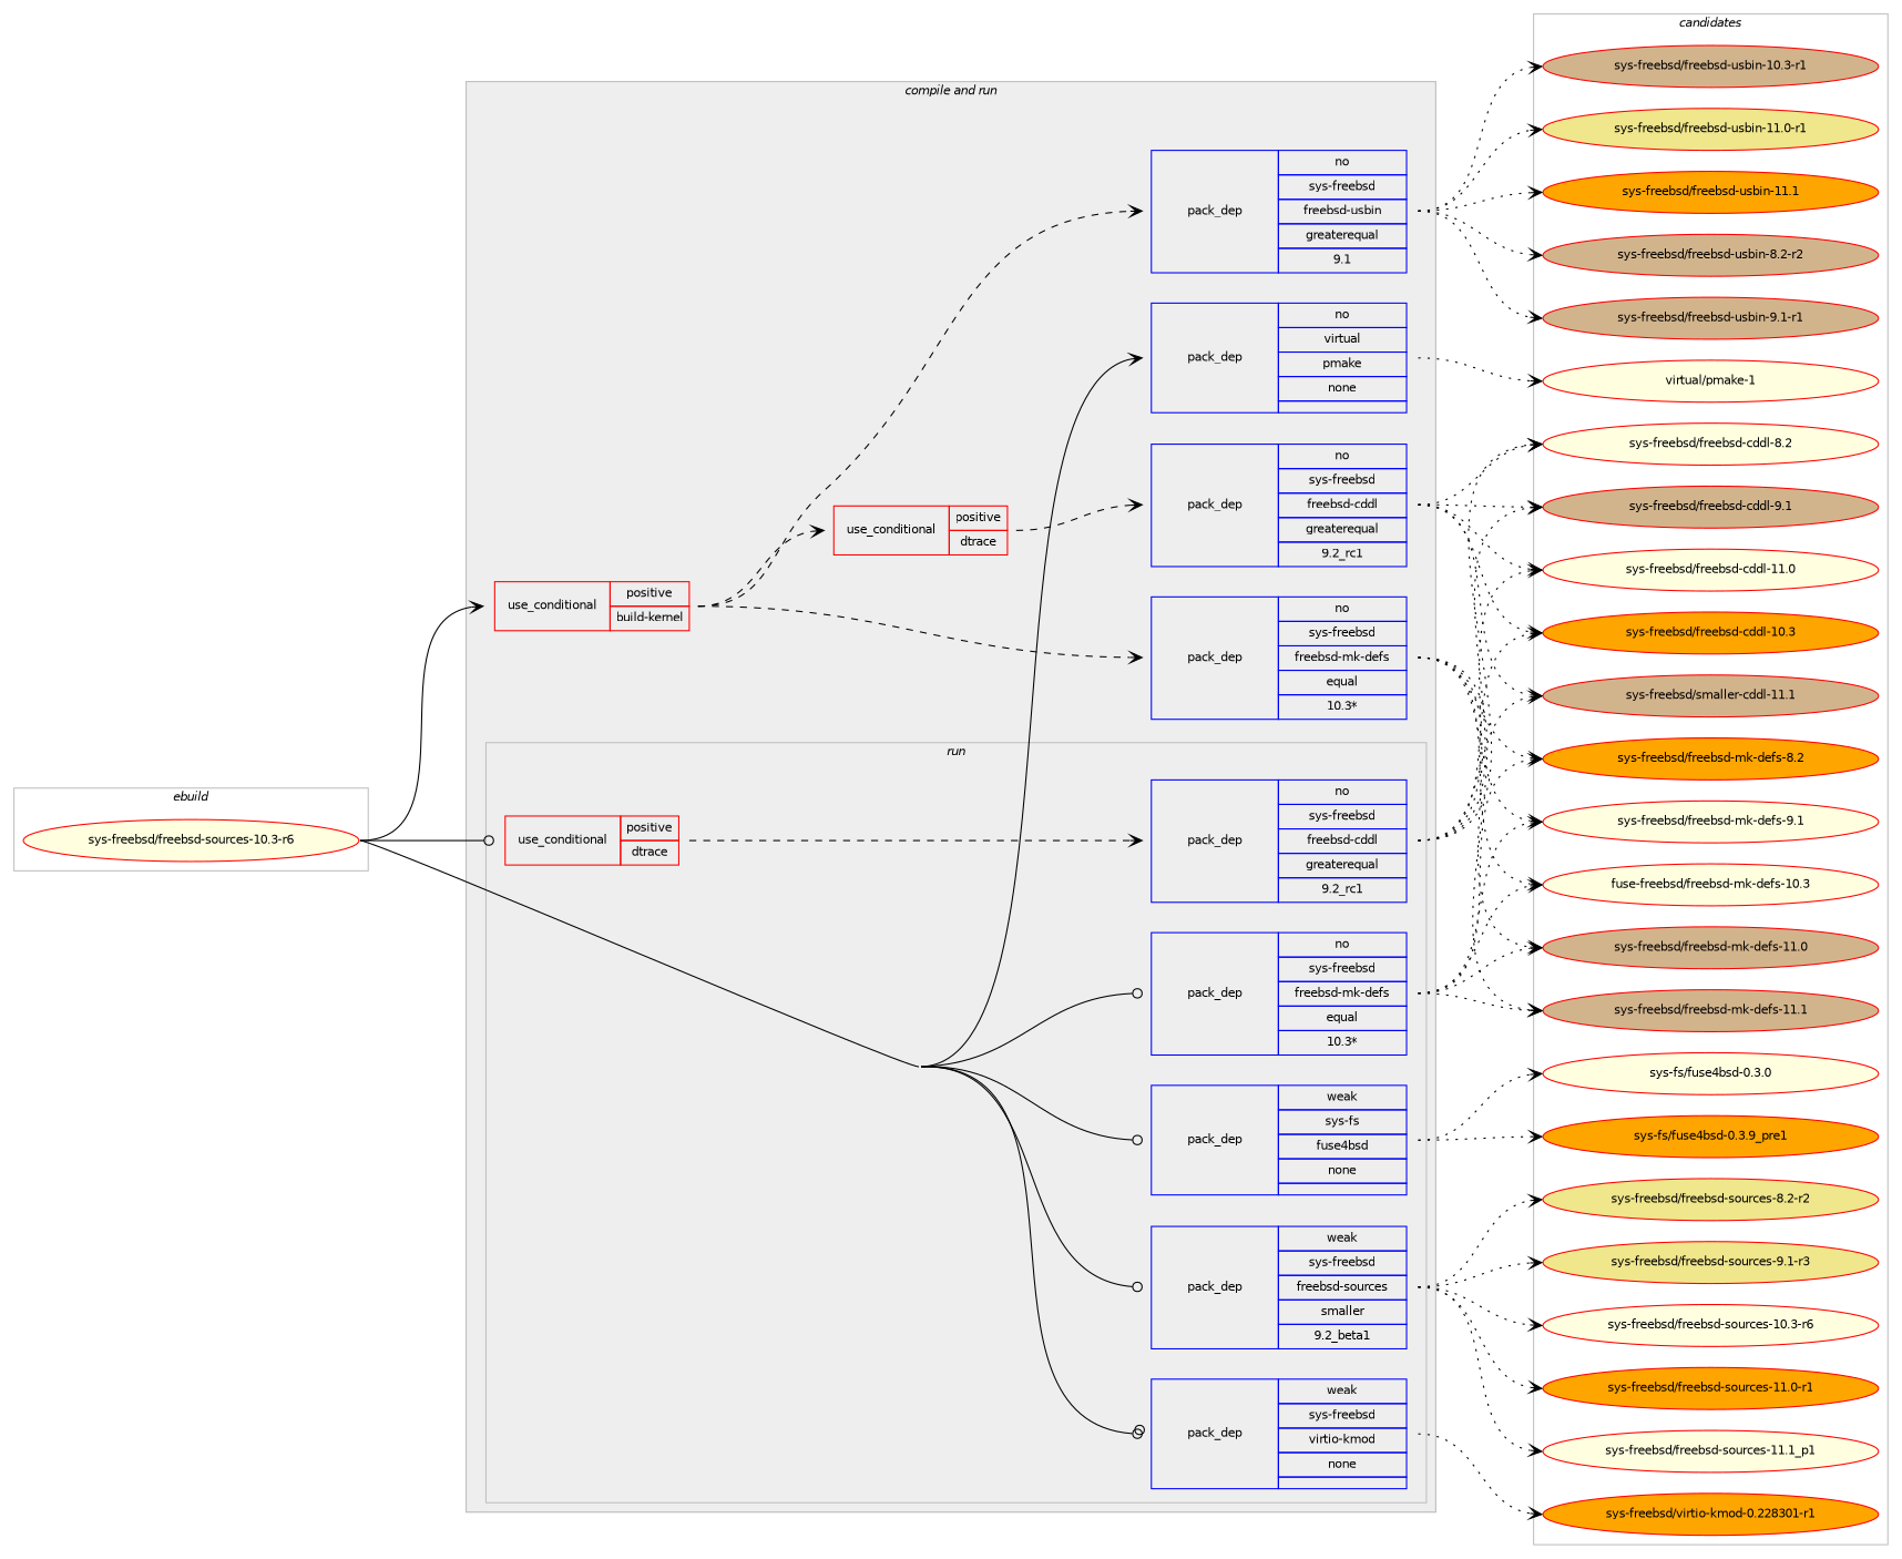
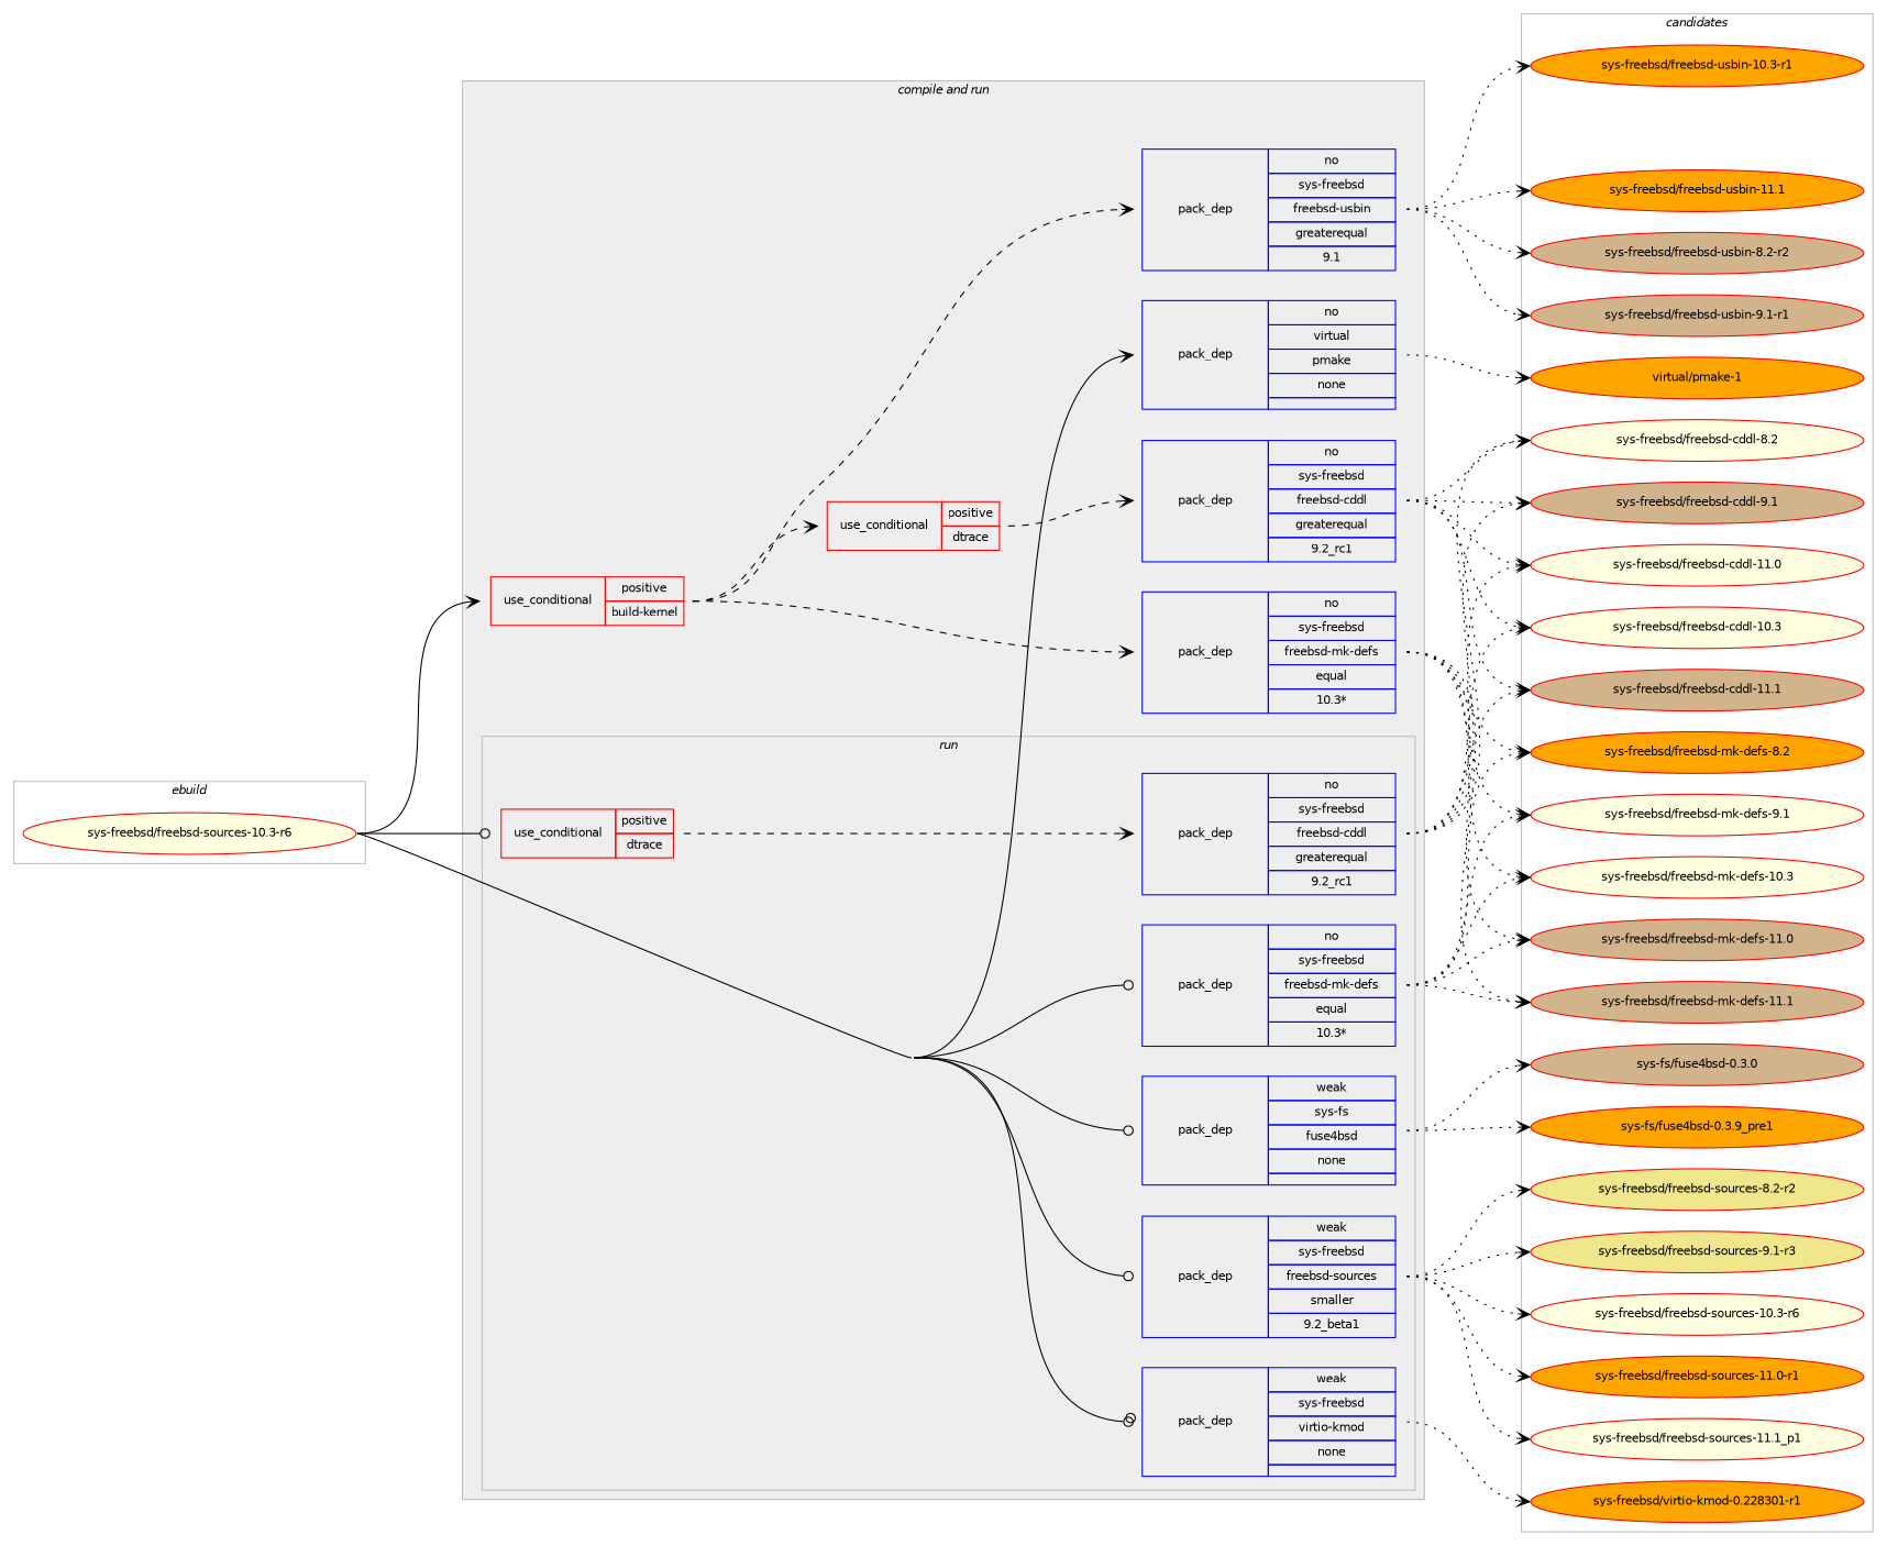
  digraph {
    compound=true
    concentrate=true
    fontname=Helvetica
    fontsize=10
    newrank=true
    rankdir=LR
    ranksep=1.5
    node [color=red fontname=Helvetica fontsize=10 style=filled]
    edge [arrowhead=vee headport=w style=dotted tailport=e weight=100]
    n1 [fillcolor=lightyellow label="sys-freebsd/freebsd-sources-10.3-r6" width=4]
    n2 [color=blue label=<<TABLE BORDER="0" CELLBORDER="1" CELLSPACING="0" CELLPADDING="4" WIDTH="220"><TR><TD ROWSPAN="6" CELLPADDING="30">pack_dep</TD></TR><TR><TD WIDTH="110">no</TD></TR><TR><TD>sys-freebsd</TD></TR><TR><TD>freebsd-cddl</TD></TR><TR><TD>greaterequal</TD></TR><TR><TD>9.2_rc1</TD></TR></TABLE>> shape=none style=""]
    n3 [label=<<TABLE BORDER="0" CELLBORDER="1" CELLSPACING="0" CELLPADDING="4"><TR><TD ROWSPAN="3" CELLPADDING="10">use_conditional</TD></TR><TR><TD>positive</TD></TR><TR><TD>dtrace</TD></TR></TABLE>> shape=none style=""]
    n4 [color=blue label=<<TABLE BORDER="0" CELLBORDER="1" CELLSPACING="0" CELLPADDING="4" WIDTH="220"><TR><TD ROWSPAN="6" CELLPADDING="30">pack_dep</TD></TR><TR><TD WIDTH="110">no</TD></TR><TR><TD>sys-freebsd</TD></TR><TR><TD>freebsd-usbin</TD></TR><TR><TD>greaterequal</TD></TR><TR><TD>9.1</TD></TR></TABLE>> shape=none style=""]
    n5 [color=blue label=<<TABLE BORDER="0" CELLBORDER="1" CELLSPACING="0" CELLPADDING="4" WIDTH="220"><TR><TD ROWSPAN="6" CELLPADDING="30">pack_dep</TD></TR><TR><TD WIDTH="110">no</TD></TR><TR><TD>sys-freebsd</TD></TR><TR><TD>freebsd-mk-defs</TD></TR><TR><TD>equal</TD></TR><TR><TD>10.3*</TD></TR></TABLE>> shape=none style=""]
    n6 [label=<<TABLE BORDER="0" CELLBORDER="1" CELLSPACING="0" CELLPADDING="4"><TR><TD ROWSPAN="3" CELLPADDING="10">use_conditional</TD></TR><TR><TD>positive</TD></TR><TR><TD>build-kernel</TD></TR></TABLE>> shape=none style=""]
    n7 [color=blue label=<<TABLE BORDER="0" CELLBORDER="1" CELLSPACING="0" CELLPADDING="4" WIDTH="220"><TR><TD ROWSPAN="6" CELLPADDING="30">pack_dep</TD></TR><TR><TD WIDTH="110">no</TD></TR><TR><TD>virtual</TD></TR><TR><TD>pmake</TD></TR><TR><TD>none</TD></TR><TR><TD></TD></TR></TABLE>> shape=none style=""]
    n8 [color=blue label=<<TABLE BORDER="0" CELLBORDER="1" CELLSPACING="0" CELLPADDING="4" WIDTH="220"><TR><TD ROWSPAN="6" CELLPADDING="30">pack_dep</TD></TR><TR><TD WIDTH="110">no</TD></TR><TR><TD>sys-freebsd</TD></TR><TR><TD>freebsd-cddl</TD></TR><TR><TD>greaterequal</TD></TR><TR><TD>9.2_rc1</TD></TR></TABLE>> shape=none style=""]
    n9 [label=<<TABLE BORDER="0" CELLBORDER="1" CELLSPACING="0" CELLPADDING="4"><TR><TD ROWSPAN="3" CELLPADDING="10">use_conditional</TD></TR><TR><TD>positive</TD></TR><TR><TD>dtrace</TD></TR></TABLE>> shape=none style=""]
    n10 [color=blue label=<<TABLE BORDER="0" CELLBORDER="1" CELLSPACING="0" CELLPADDING="4" WIDTH="220"><TR><TD ROWSPAN="6" CELLPADDING="30">pack_dep</TD></TR><TR><TD WIDTH="110">no</TD></TR><TR><TD>sys-freebsd</TD></TR><TR><TD>freebsd-mk-defs</TD></TR><TR><TD>equal</TD></TR><TR><TD>10.3*</TD></TR></TABLE>> shape=none style=""]
    n11 [color=blue label=<<TABLE BORDER="0" CELLBORDER="1" CELLSPACING="0" CELLPADDING="4" WIDTH="220"><TR><TD ROWSPAN="6" CELLPADDING="30">pack_dep</TD></TR><TR><TD WIDTH="110">weak</TD></TR><TR><TD>sys-freebsd</TD></TR><TR><TD>freebsd-sources</TD></TR><TR><TD>smaller</TD></TR><TR><TD>9.2_beta1</TD></TR></TABLE>> shape=none style=""]
    n12 [color=blue label=<<TABLE BORDER="0" CELLBORDER="1" CELLSPACING="0" CELLPADDING="4" WIDTH="220"><TR><TD ROWSPAN="6" CELLPADDING="30">pack_dep</TD></TR><TR><TD WIDTH="110">weak</TD></TR><TR><TD>sys-freebsd</TD></TR><TR><TD>virtio-kmod</TD></TR><TR><TD>none</TD></TR><TR><TD></TD></TR></TABLE>> shape=none style=""]
    n13 [color=blue label=<<TABLE BORDER="0" CELLBORDER="1" CELLSPACING="0" CELLPADDING="4" WIDTH="220"><TR><TD ROWSPAN="6" CELLPADDING="30">pack_dep</TD></TR><TR><TD WIDTH="110">weak</TD></TR><TR><TD>sys-fs</TD></TR><TR><TD>fuse4bsd</TD></TR><TR><TD>none</TD></TR><TR><TD></TD></TR></TABLE>> shape=none style=""]
-   n14 [fillcolor=orange label="sys-freebsd/freebsd-cddl-10.3" width=4]
+   n14 [fillcolor=lightyellow label="sys-freebsd/freebsd-cddl-10.3" width=4]
    n15 [fillcolor=lightyellow label="sys-freebsd/freebsd-cddl-11.0" width=4]
-   n16 [fillcolor=tan label="sys-freebsd/smaller-cddl-11.1" width=4]
+   n16 [fillcolor=tan label="sys-freebsd/freebsd-cddl-11.1" width=4]
    n17 [fillcolor=lightyellow label="sys-freebsd/freebsd-cddl-8.2" width=4]
    n18 [fillcolor=tan label="sys-freebsd/freebsd-cddl-9.1" width=4]
-   n19 [fillcolor=tan label="sys-freebsd/freebsd-usbin-10.3-r1" width=4]
-   n20 [fillcolor=khaki label="sys-freebsd/freebsd-usbin-11.0-r1" width=4]
+   n19 [fillcolor=orange label="sys-freebsd/freebsd-usbin-10.3-r1" width=4]
    n21 [fillcolor=orange label="sys-freebsd/freebsd-usbin-11.1" width=4]
    n22 [fillcolor=tan label="sys-freebsd/freebsd-usbin-8.2-r2" width=4]
    n23 [fillcolor=tan label="sys-freebsd/freebsd-usbin-9.1-r1" width=4]
-   n24 [fillcolor=lightyellow label="fuse-freebsd/freebsd-mk-defs-10.3" width=4]
+   n24 [fillcolor=lightyellow label="sys-freebsd/freebsd-mk-defs-10.3" width=4]
    n25 [fillcolor=tan label="sys-freebsd/freebsd-mk-defs-11.0" width=4]
    n26 [fillcolor=tan label="sys-freebsd/freebsd-mk-defs-11.1" width=4]
    n27 [fillcolor=orange label="sys-freebsd/freebsd-mk-defs-8.2" width=4]
    n28 [fillcolor=lightyellow label="sys-freebsd/freebsd-mk-defs-9.1" width=4]
-   n29 [fillcolor=lightyellow label="virtual/pmake-1" width=4]
+   n29 [fillcolor=orange label="virtual/pmake-1" width=4]
    n30 [fillcolor=lightyellow label="sys-freebsd/freebsd-sources-10.3-r6" width=4]
    n31 [fillcolor=orange label="sys-freebsd/freebsd-sources-11.0-r1" width=4]
    n32 [fillcolor=lightyellow label="sys-freebsd/freebsd-sources-11.1_p1" width=4]
    n33 [fillcolor=khaki label="sys-freebsd/freebsd-sources-8.2-r2" width=4]
    n34 [fillcolor=khaki label="sys-freebsd/freebsd-sources-9.1-r3" width=4]
    n35 [fillcolor=orange label="sys-freebsd/virtio-kmod-0.228301-r1" width=4]
-   n36 [fillcolor=lightyellow label="sys-fs/fuse4bsd-0.3.0" width=4]
+   n36 [fillcolor=tan label="sys-fs/fuse4bsd-0.3.0" width=4]
    n37 [fillcolor=orange label="sys-fs/fuse4bsd-0.3.9_pre1" width=4]
    subgraph cluster_1 {
      color=gray
      label=<<i>ebuild</i>>
      rank=same
      n1
    }
    subgraph cluster_2 {
      color=gray
      label=<<i>dependencies</i>>
      subgraph cluster_3 {
        color=gray
        fillcolor="#eeeeee"
        label=<<i>compile</i>>
        style=filled
        subgraph sub_4 {
          color=gray
          fillcolor="#eeeeee"
          label=<<i>compile</i>>
          style=filled
          n6
          subgraph sub_5 {
            color=gray
            fillcolor="#eeeeee"
            label=<<i>compile</i>>
            style=filled
            n4
          }
          subgraph sub_6 {
            color=gray
            fillcolor="#eeeeee"
            label=<<i>compile</i>>
            style=filled
            n3
            subgraph sub_7 {
              color=gray
              fillcolor="#eeeeee"
              label=<<i>compile</i>>
              style=filled
              n2
            }
          }
          subgraph sub_8 {
            color=gray
            fillcolor="#eeeeee"
            label=<<i>compile</i>>
            style=filled
            n5
          }
        }
        subgraph sub_9 {
          color=gray
          fillcolor="#eeeeee"
          label=<<i>compile</i>>
          style=filled
          n7
        }
      }
      subgraph cluster_10 {
        color=gray
        fillcolor="#eeeeee"
        label=<<i>compile and run</i>>
        style=filled
      }
      subgraph cluster_11 {
        color=gray
        fillcolor="#eeeeee"
        label=<<i>run</i>>
        style=filled
        subgraph sub_12 {
          color=gray
          fillcolor="#eeeeee"
          label=<<i>run</i>>
          style=filled
          n9
          subgraph sub_13 {
            color=gray
            fillcolor="#eeeeee"
            label=<<i>run</i>>
            style=filled
            n8
          }
        }
        subgraph sub_14 {
          color=gray
          fillcolor="#eeeeee"
          label=<<i>run</i>>
          style=filled
          n10
        }
        subgraph sub_15 {
          color=gray
          fillcolor="#eeeeee"
          label=<<i>run</i>>
          style=filled
          n11
        }
        subgraph sub_16 {
          color=gray
          fillcolor="#eeeeee"
          label=<<i>run</i>>
          style=filled
          n12
        }
        subgraph sub_17 {
          color=gray
          fillcolor="#eeeeee"
          label=<<i>run</i>>
          style=filled
          n13
        }
      }
    }
    subgraph cluster_18 {
      color=gray
      label=<<i>candidates</i>>
      rank=same
      subgraph sub_19 {
        color=black
        label=<<i>candidates</i>>
        nodesep=1
        rank=same
        n14
        n15
        n16
        n17
        n18
      }
      subgraph sub_20 {
        color=black
        label=<<i>candidates</i>>
        nodesep=1
        rank=same
        n19
-       n20
        n21
        n22
        n23
      }
      subgraph sub_21 {
        color=black
        label=<<i>candidates</i>>
        nodesep=1
        rank=same
        n24
        n25
        n26
        n27
        n28
      }
      subgraph sub_22 {
        color=black
        label=<<i>candidates</i>>
        nodesep=1
        rank=same
        n29
      }
      subgraph sub_23 {
        color=black
        label=<<i>candidates</i>>
        nodesep=1
        rank=same
        n14
        n15
        n16
        n17
        n18
      }
      subgraph sub_24 {
        color=black
        label=<<i>candidates</i>>
        nodesep=1
        rank=same
        n24
        n25
        n26
        n27
        n28
      }
      subgraph sub_25 {
        color=black
        label=<<i>candidates</i>>
        nodesep=1
        rank=same
        n30
        n31
        n32
        n33
        n34
      }
      subgraph sub_26 {
        color=black
        label=<<i>candidates</i>>
        nodesep=1
        rank=same
        n35
      }
      subgraph sub_27 {
        color=black
        label=<<i>candidates</i>>
        nodesep=1
        rank=same
        n36
        n37
      }
    }
    n1 -> n6 [style=solid weight=20]
    n1 -> n7 [style=solid weight=20]
    n1 -> n9 [arrowhead=odot style=solid weight=20]
    n1 -> n10 [arrowhead=odot style=solid weight=20]
    n1 -> n11 [arrowhead=odot style=solid weight=20]
    n1 -> n12 [arrowhead=odot style=solid weight=20]
    n1 -> n13 [arrowhead=odot style=solid weight=20]
    n2 -> n14
    n2 -> n15
    n2 -> n16
    n2 -> n17
    n2 -> n18
    n3 -> n2 [style=dashed weight=20]
    n4 -> n19
-   n4 -> n20
    n4 -> n21
    n4 -> n22
    n4 -> n23
    n5 -> n24
    n5 -> n25
    n5 -> n26
    n5 -> n27
    n5 -> n28
    n6 -> n3 [style=dashed weight=20]
    n6 -> n4 [style=dashed weight=20]
    n6 -> n5 [style=dashed weight=20]
    n7 -> n29
    n8 -> n14
    n8 -> n15
    n8 -> n16
    n8 -> n17
    n8 -> n18
    n9 -> n8 [style=dashed weight=20]
    n10 -> n24
    n10 -> n25
    n10 -> n26
    n10 -> n27
    n10 -> n28
    n11 -> n30
    n11 -> n31
    n11 -> n32
    n11 -> n33
    n11 -> n34
    n12 -> n35
    n13 -> n36
    n13 -> n37
  }
